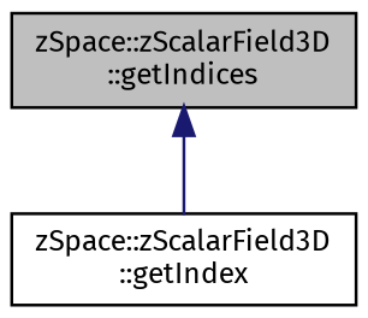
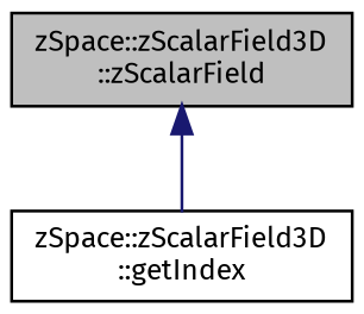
  digraph {
    rankdir=TB
    fontname="Fira Sans"
    node [color=black fontname="Fira Sans" fontsize=10 shape=record style=filled]
-   n1 [fillcolor=grey75 fontcolor=black height=0.2 label="zSpace::zScalarField3D\l::getIndices" width=0.4]
+   n1 [fillcolor=grey75 fontcolor=black height=0.2 label="zSpace::zScalarField3D\l::zScalarField" width=0.4]
    n2 [fillcolor=white height=0.2 label="zSpace::zScalarField3D\l::getIndex" width=0.4]
    n1 -> n2 [color=midnightblue dir=back fontname="Fira Sans" fontsize=10 labelfontname=Helvetica labelfontsize=10 style=solid]
  }
